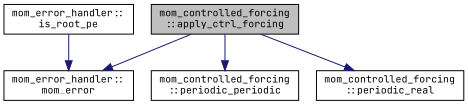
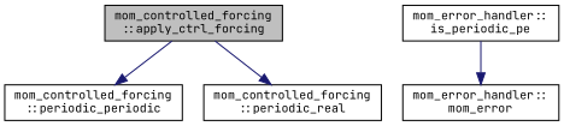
  digraph {
    fontname="JetBrains Mono"
    rankdir=TB
    node [color=black fillcolor=white fontname="JetBrains Mono" fontsize=10 shape=record style=filled]
    edge [color=midnightblue fontname="JetBrains Mono" fontsize=10 labelfontname=Helvetica labelfontsize=10 style=solid]
    n1 [fillcolor=grey75 fontcolor=black height=0.2 label="mom_controlled_forcing\l::apply_ctrl_forcing" width=0.4]
    n2 [height=0.2 label="mom_error_handler::\lmom_error" width=0.4]
    n3 [height=0.2 label="mom_controlled_forcing\l::periodic_periodic" width=0.4]
    n4 [height=0.2 label="mom_controlled_forcing\l::periodic_real" width=0.4]
-   n5 [height=0.2 label="mom_error_handler::\lis_root_pe" width=0.4]
-   n1 -> n2
+   n5 [height=0.2 label="mom_error_handler::\lis_periodic_pe" width=0.4]
    n1 -> n3
    n1 -> n4
    n5 -> n2
  }
